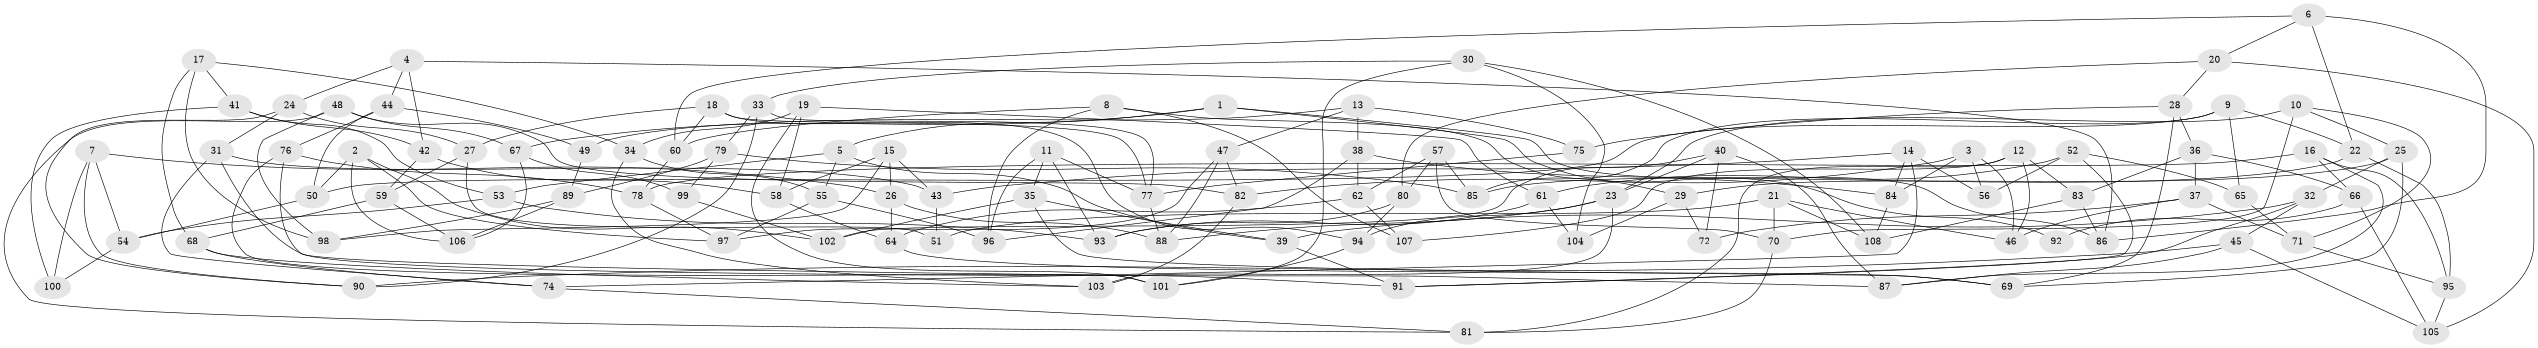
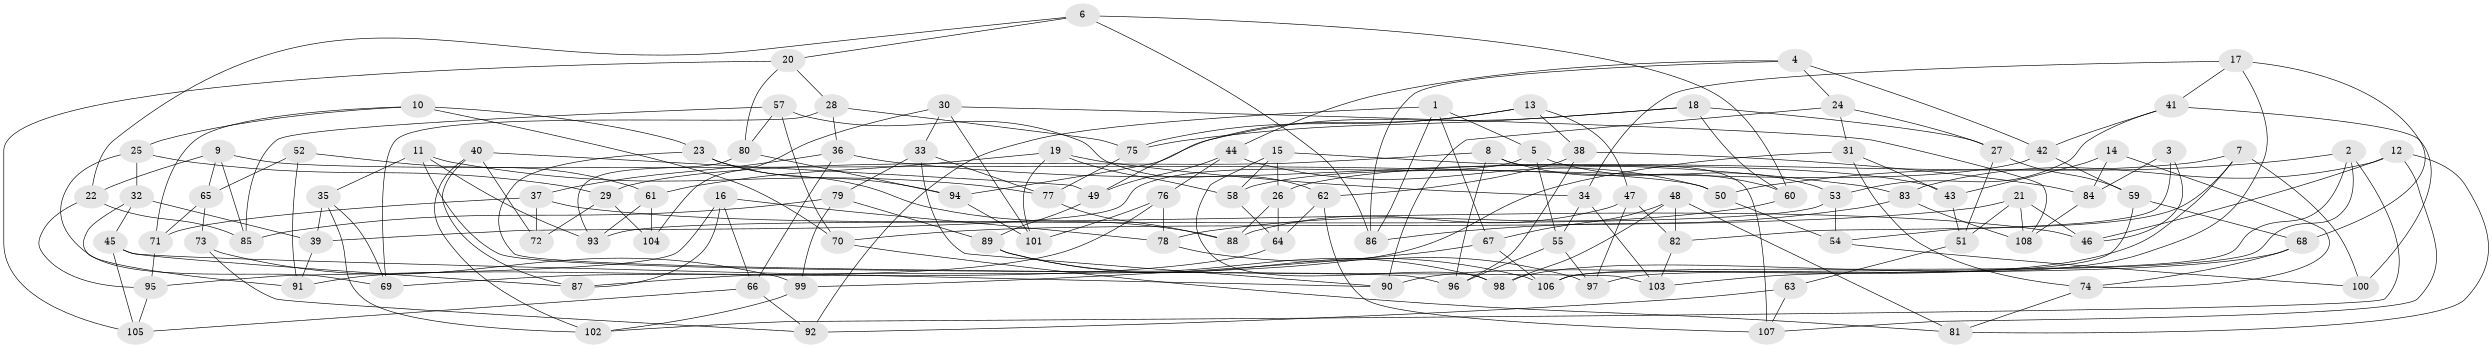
  graph {
    node [color=gray90 style=filled]
    1
    5
    67
    86
    92
    39
    53
    55
    106
    99
    2
    50
    97
    102
    54
    3
    46
-   56
    82
    84
    103
    108
    4
    24
    42
    44
    90
    27
    31
    58
    59
    49
    76
    91
    93
    96
    6
    20
    22
    60
    28
    80
    105
    85
    95
    78
    7
    26
    100
    88
    64
    8
    29
    107
    72
    104
    9
    65
    71
+   73
    10
    23
    25
    70
    94
    32
    69
    81
    11
    35
    77
    12
    83
    13
    38
    47
    75
    62
    89
    14
    43
    74
    51
    15
    98
    16
    66
    87
    17
    34
    41
    68
    18
    101
    19
    61
    36
    21
+   63
    45
    37
    30
    33
    79
    40
    48
    52
    57
    1 -- 5
    1 -- 67
    1 -- 86
    1 -- 92
    5 -- 39
    5 -- 53
    5 -- 55
    67 -- 106
    67 -- 99
    39 -- 91
    53 -- 54
    53 -- 93
    55 -- 97
    55 -- 96
    99 -- 102
    2 -- 106
    2 -- 50
    2 -- 97
    2 -- 102
    50 -- 54
    54 -- 100
    3 -- 46
-   3 -- 56
    3 -- 82
    3 -- 84
    82 -- 103
    84 -- 108
    4 -- 86
    4 -- 24
    4 -- 42
    4 -- 44
    24 -- 90
    24 -- 27
    24 -- 31
    42 -- 58
    42 -- 59
    44 -- 50
    44 -- 49
    44 -- 76
    27 -- 59
    27 -- 51
    31 -- 43
    31 -- 74
    31 -- 87
    58 -- 64
    59 -- 106
    59 -- 68
    49 -- 89
    76 -- 91
    76 -- 78
    76 -- 101
    6 -- 86
    6 -- 20
    6 -- 22
    6 -- 60
    20 -- 28
    20 -- 80
    20 -- 105
    22 -- 85
    22 -- 95
    60 -- 78
    28 -- 69
    28 -- 75
    28 -- 36
    80 -- 93
    80 -- 94
    95 -- 105
    78 -- 97
    7 -- 54
    7 -- 90
    7 -- 26
    7 -- 100
    26 -- 88
    26 -- 64
    64 -- 69
    8 -- 96
    8 -- 60
    8 -- 29
    8 -- 107
    29 -- 72
    29 -- 104
    9 -- 50
    9 -- 22
    9 -- 85
    9 -- 65
    65 -- 71
+   65 -- 73
    71 -- 95
+   73 -- 92
+   73 -- 99
    10 -- 71
    10 -- 23
    10 -- 25
    10 -- 70
    23 -- 103
    23 -- 88
    23 -- 94
    25 -- 29
    25 -- 32
    25 -- 69
    70 -- 81
    94 -- 101
    32 -- 39
    32 -- 91
    32 -- 45
    11 -- 93
    11 -- 96
    11 -- 35
    11 -- 77
    35 -- 39
    35 -- 102
    35 -- 69
    77 -- 88
    12 -- 46
    12 -- 107
    12 -- 81
    12 -- 83
    83 -- 86
    83 -- 108
    13 -- 49
    13 -- 38
    13 -- 47
    13 -- 75
    38 -- 84
    38 -- 96
    38 -- 62
    47 -- 97
    47 -- 82
    47 -- 88
    75 -- 77
    62 -- 64
    62 -- 107
    89 -- 106
    89 -- 98
-   14 -- 56
    14 -- 84
    14 -- 43
    14 -- 74
    43 -- 51
    74 -- 81
+   51 -- 63
    15 -- 58
    15 -- 26
    15 -- 43
    15 -- 98
    16 -- 95
    16 -- 78
    16 -- 66
    16 -- 87
    66 -- 92
    66 -- 105
    17 -- 98
    17 -- 34
    17 -- 41
    17 -- 68
    34 -- 55
    34 -- 103
    41 -- 53
    41 -- 42
    41 -- 100
    68 -- 103
    68 -- 74
    18 -- 27
    18 -- 60
    18 -- 94
-   18 -- 77
+   18 -- 75
    19 -- 58
    19 -- 34
    19 -- 101
    19 -- 61
    61 -- 93
    61 -- 104
    36 -- 83
    36 -- 66
    36 -- 37
    21 -- 46
    21 -- 108
    21 -- 70
    21 -- 51
+   63 -- 92
+   63 -- 107
    45 -- 90
    45 -- 105
    45 -- 87
    37 -- 46
    37 -- 72
    37 -- 71
    30 -- 108
    30 -- 104
    30 -- 101
    30 -- 33
    33 -- 90
    33 -- 77
    33 -- 79
    79 -- 99
    79 -- 85
    79 -- 89
    40 -- 102
-   40 -- 23
+   40 -- 49
    40 -- 72
    40 -- 87
    48 -- 67
    48 -- 82
    48 -- 81
    48 -- 98
-   52 -- 56
    52 -- 91
    52 -- 65
    52 -- 61
    57 -- 80
    57 -- 85
    57 -- 70
    57 -- 62
  }
